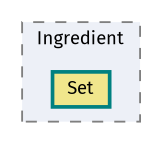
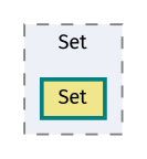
  digraph {
    compound=true
    fontname="Fira Sans"
    n1 [color=teal fillcolor=khaki fontname="Fira Sans" fontsize=10 height=0.2 label=Set shape=box style="filled,bold" width=0.4]
    subgraph cluster_1 {
      bgcolor="#edf0f7"
      fontsize=10
-     label=Ingredient
+     label=Set
      pencolor=grey50
      style="filled,dashed"
      n1
    }
  }
